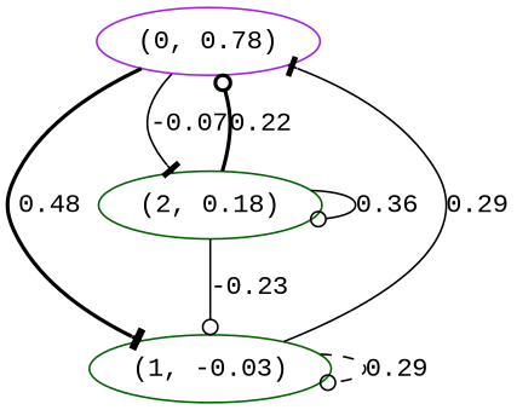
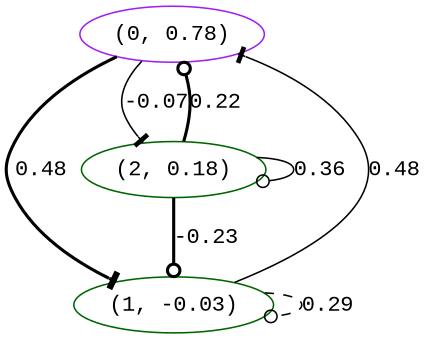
  digraph {
    fontname="Liberation Mono"
    node [color=darkgreen fontname="Liberation Mono"]
    edge [arrowhead=odot fontname="Liberation Mono" style=solid]
    n1 [color=purple label="(0, 0.78)"]
    n2 [label="(1, -0.03)"]
    n3 [label="(2, 0.18)"]
    n1 -> n2 [arrowhead=tee label=0.48 style=bold]
    n1 -> n3 [arrowhead=tee label=-0.07]
-   n2 -> n1 [arrowhead=tee label=0.29]
+   n2 -> n1 [arrowhead=tee label=0.48]
    n2 -> n2 [label=0.29 style=dashed]
    n3 -> n1 [label=0.22 style=bold]
-   n3 -> n2 [label=-0.23]
+   n3 -> n2 [label=-0.23 style=bold]
    n3 -> n3 [label=0.36]
  }
